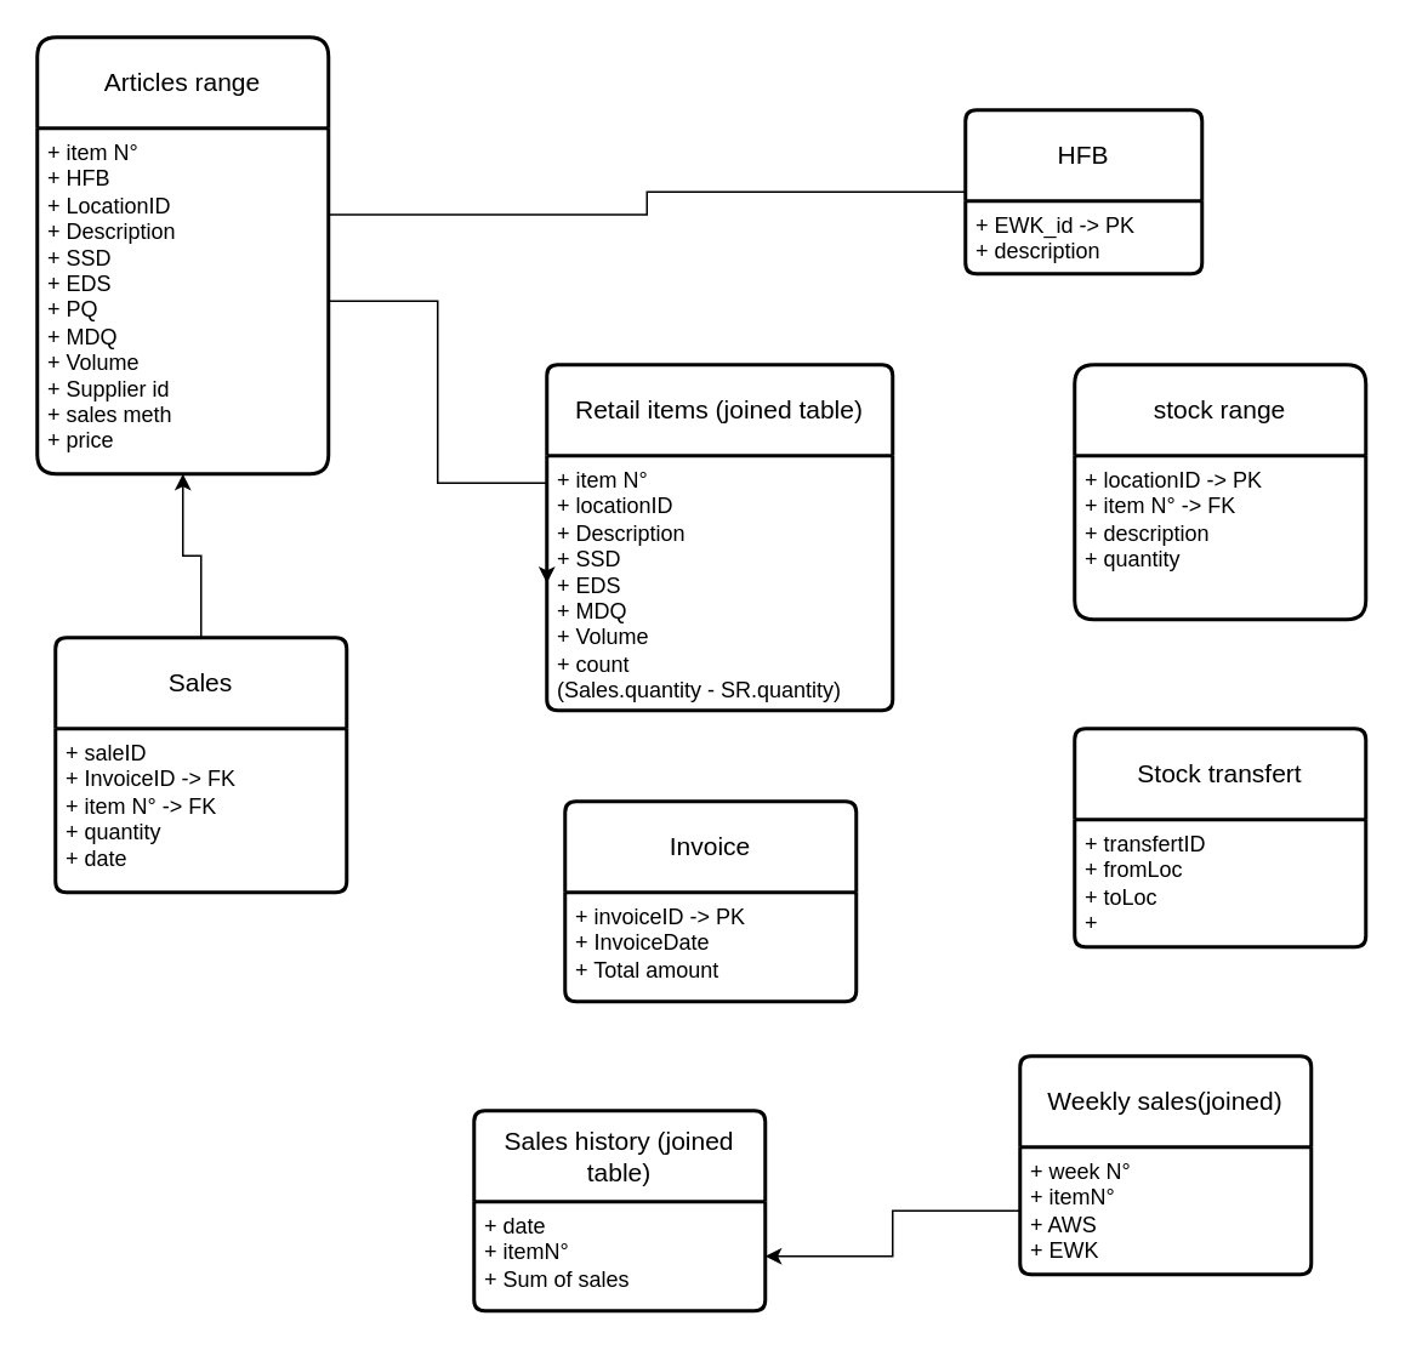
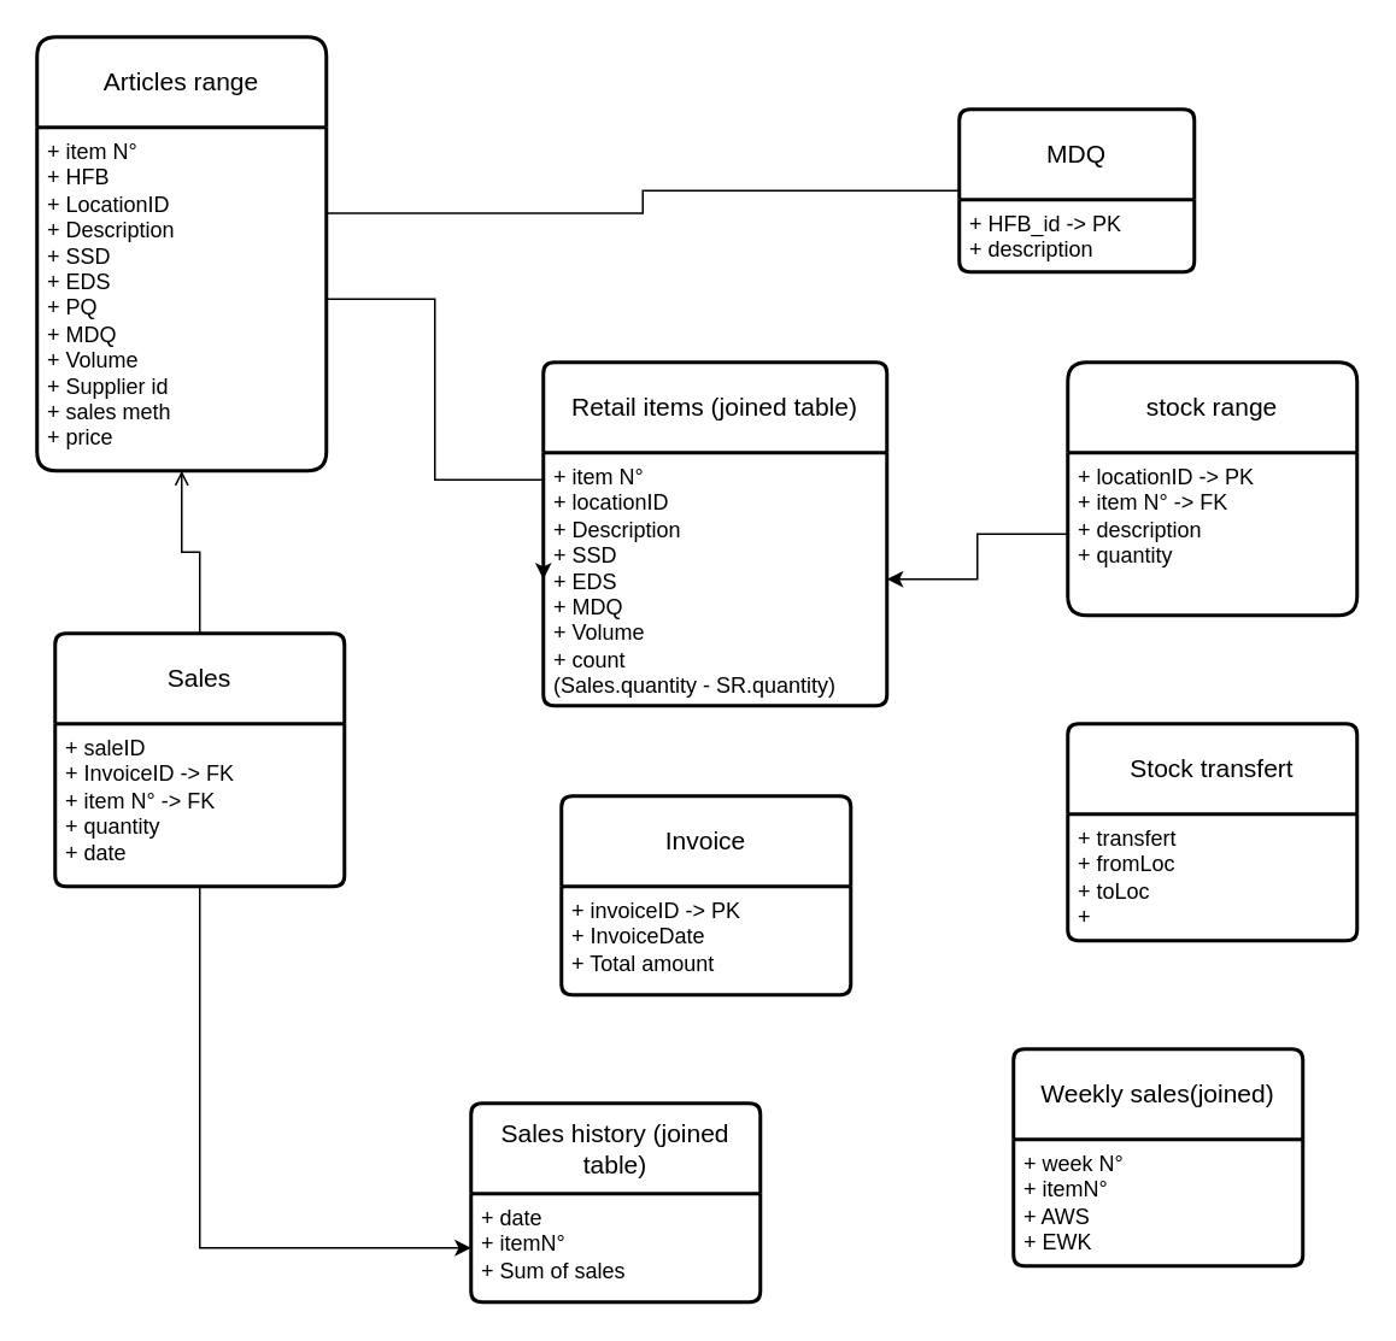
  <mxCell id="0" />
  <mxCell id="1" parent="0" />
  <mxCell id="2" value="Articles range" style="swimlane;childLayout=stackLayout;horizontal=1;startSize=50;horizontalStack=0;rounded=1;fontSize=14;fontStyle=0;strokeWidth=2;resizeParent=0;resizeLast=1;shadow=0;dashed=0;align=center;arcSize=7;whiteSpace=wrap;html=1;" parent="1" vertex="1"><mxGeometry x="20" y="20" width="160" height="240" as="geometry" /></mxCell>
  <mxCell id="3" value="+ item N°&lt;div&gt;+ HFB&lt;/div&gt;&lt;div&gt;+ LocationID&lt;/div&gt;&lt;div&gt;+ Description&lt;/div&gt;&lt;div&gt;+ SSD&lt;/div&gt;&lt;div&gt;+ EDS&lt;/div&gt;&lt;div&gt;+ PQ&lt;/div&gt;&lt;div&gt;+ MDQ&lt;/div&gt;&lt;div&gt;+ Volume&lt;/div&gt;&lt;div&gt;+ Supplier id&lt;/div&gt;&lt;div&gt;+ sales meth&lt;br&gt;&lt;/div&gt;&lt;div&gt;+ price&lt;/div&gt;" style="align=left;strokeColor=none;fillColor=none;spacingLeft=4;fontSize=12;verticalAlign=top;resizable=0;rotatable=0;part=1;html=1;shadow=0;" parent="2" vertex="1"><mxGeometry y="50" width="160" height="190" as="geometry" /></mxCell>
  <mxCell id="4" value="stock range" style="swimlane;childLayout=stackLayout;horizontal=1;startSize=50;horizontalStack=0;rounded=1;fontSize=14;fontStyle=0;strokeWidth=2;resizeParent=0;resizeLast=1;shadow=0;dashed=0;align=center;arcSize=7;whiteSpace=wrap;html=1;" parent="1" vertex="1"><mxGeometry x="590" y="200" width="160" height="140" as="geometry" /></mxCell>
  <mxCell id="5" value="+ locationID -&amp;gt; PK&lt;div&gt;+ item N° -&amp;gt; FK&lt;br&gt;&lt;div&gt;+ description&lt;/div&gt;&lt;/div&gt;&lt;div&gt;+ quantity&lt;/div&gt;" style="align=left;strokeColor=none;fillColor=none;spacingLeft=4;fontSize=12;verticalAlign=top;resizable=0;rotatable=0;part=1;html=1;shadow=0;" parent="4" vertex="1"><mxGeometry y="50" width="160" height="90" as="geometry" /></mxCell>
- <mxCell id="6" value="HFB" style="swimlane;childLayout=stackLayout;horizontal=1;startSize=50;horizontalStack=0;rounded=1;fontSize=14;fontStyle=0;strokeWidth=2;resizeParent=0;resizeLast=1;shadow=0;dashed=0;align=center;arcSize=4;whiteSpace=wrap;html=1;" parent="1" vertex="1"><mxGeometry x="530" y="60" width="130" height="90" as="geometry" /></mxCell>
- <mxCell id="7" value="+ EWK_id -&amp;gt; PK&lt;div&gt;+ description&lt;/div&gt;" style="align=left;strokeColor=none;fillColor=none;spacingLeft=4;fontSize=12;verticalAlign=top;resizable=0;rotatable=0;part=1;html=1;shadow=0;" parent="6" vertex="1"><mxGeometry y="50" width="130" height="40" as="geometry" /></mxCell>
- <mxCell id="8" style="edgeStyle=orthogonalEdgeStyle;rounded=0;orthogonalLoop=1;jettySize=auto;html=1;exitX=0.5;exitY=0;exitDx=0;exitDy=0;entryX=0.5;entryY=1;entryDx=0;entryDy=0;" parent="1" source="9" target="3" edge="1"><mxGeometry relative="1" as="geometry"><mxPoint x="100" y="270" as="targetPoint" /></mxGeometry></mxCell>
+ <mxCell id="6" value="MDQ" style="swimlane;childLayout=stackLayout;horizontal=1;startSize=50;horizontalStack=0;rounded=1;fontSize=14;fontStyle=0;strokeWidth=2;resizeParent=0;resizeLast=1;shadow=0;dashed=0;align=center;arcSize=4;whiteSpace=wrap;html=1;" parent="1" vertex="1"><mxGeometry x="530" y="60" width="130" height="90" as="geometry" /></mxCell>
+ <mxCell id="7" value="+ HFB_id -&amp;gt; PK&lt;div&gt;+ description&lt;/div&gt;" style="align=left;strokeColor=none;fillColor=none;spacingLeft=4;fontSize=12;verticalAlign=top;resizable=0;rotatable=0;part=1;html=1;shadow=0;" parent="6" vertex="1"><mxGeometry y="50" width="130" height="40" as="geometry" /></mxCell>
+ <mxCell id="8" style="edgeStyle=orthogonalEdgeStyle;rounded=0;orthogonalLoop=1;jettySize=auto;html=1;exitX=0.5;exitY=0;exitDx=0;exitDy=0;entryX=0.5;entryY=1;entryDx=0;entryDy=0;endArrow=open;" parent="1" source="9" target="3" edge="1"><mxGeometry relative="1" as="geometry"><mxPoint x="100" y="270" as="targetPoint" /></mxGeometry></mxCell>
  <mxCell id="9" value="Sales" style="swimlane;childLayout=stackLayout;horizontal=1;startSize=50;horizontalStack=0;rounded=1;fontSize=14;fontStyle=0;strokeWidth=2;resizeParent=0;resizeLast=1;shadow=0;dashed=0;align=center;arcSize=4;whiteSpace=wrap;html=1;" parent="1" vertex="1"><mxGeometry x="30" y="350" width="160" height="140" as="geometry"><mxRectangle x="40" y="355" width="80" height="50" as="alternateBounds" /></mxGeometry></mxCell>
  <mxCell id="10" value="+ saleID&lt;div&gt;+ InvoiceID -&amp;gt; FK&lt;/div&gt;&lt;div&gt;+ item N° -&amp;gt; FK&lt;/div&gt;&lt;div&gt;+ quantity&lt;/div&gt;&lt;div&gt;+ date&lt;/div&gt;" style="align=left;strokeColor=none;fillColor=none;spacingLeft=4;fontSize=12;verticalAlign=top;resizable=0;rotatable=0;part=1;html=1;shadow=0;" parent="9" vertex="1"><mxGeometry y="50" width="160" height="90" as="geometry" /></mxCell>
  <mxCell id="11" value="Invoice" style="swimlane;childLayout=stackLayout;horizontal=1;startSize=50;horizontalStack=0;rounded=1;fontSize=14;fontStyle=0;strokeWidth=2;resizeParent=0;resizeLast=1;shadow=0;dashed=0;align=center;arcSize=4;whiteSpace=wrap;html=1;" parent="1" vertex="1"><mxGeometry x="310" y="440" width="160" height="110" as="geometry"><mxRectangle x="480" y="355" width="80" height="50" as="alternateBounds" /></mxGeometry></mxCell>
  <mxCell id="12" value="&lt;div&gt;+ invoiceID -&amp;gt; PK&lt;/div&gt;&lt;div&gt;+ InvoiceDate&lt;/div&gt;&lt;div&gt;+ Total amount&lt;/div&gt;" style="align=left;strokeColor=none;fillColor=none;spacingLeft=4;fontSize=12;verticalAlign=top;resizable=0;rotatable=0;part=1;html=1;shadow=0;" parent="11" vertex="1"><mxGeometry y="50" width="160" height="60" as="geometry" /></mxCell>
  <mxCell id="13" value="Retail items (joined table)" style="swimlane;childLayout=stackLayout;horizontal=1;startSize=50;horizontalStack=0;rounded=1;fontSize=14;fontStyle=0;strokeWidth=2;resizeParent=0;resizeLast=1;shadow=0;dashed=0;align=center;arcSize=4;whiteSpace=wrap;html=1;direction=east;" parent="1" vertex="1"><mxGeometry x="300" y="200" width="190" height="190" as="geometry" /></mxCell>
  <mxCell id="14" value="+ item N°&lt;br&gt;+ locationID&lt;div&gt;+ Description&lt;/div&gt;&lt;div&gt;+ SSD&lt;/div&gt;&lt;div&gt;+ EDS&lt;/div&gt;&lt;div&gt;+&amp;nbsp;&lt;span style=&quot;background-color: initial;&quot;&gt;MDQ&lt;/span&gt;&lt;div&gt;+ Volume&lt;/div&gt;&lt;div&gt;+ count&amp;nbsp;&lt;/div&gt;&lt;div&gt;(Sales.quantity - SR.quantity)&amp;nbsp;&lt;/div&gt;&lt;/div&gt;" style="align=left;strokeColor=none;fillColor=none;spacingLeft=4;fontSize=12;verticalAlign=top;resizable=0;rotatable=0;part=1;html=1;" parent="13" vertex="1"><mxGeometry y="50" width="190" height="140" as="geometry" /></mxCell>
  <mxCell id="15" style="edgeStyle=orthogonalEdgeStyle;rounded=0;orthogonalLoop=1;jettySize=auto;html=1;exitX=1;exitY=0.5;exitDx=0;exitDy=0;entryX=0;entryY=0.5;entryDx=0;entryDy=0;" parent="1" source="3" target="14" edge="1"><mxGeometry relative="1" as="geometry"><Array as="points"><mxPoint x="240" y="165" /><mxPoint x="240" y="265" /></Array></mxGeometry></mxCell>
  <mxCell id="16" style="edgeStyle=orthogonalEdgeStyle;rounded=0;orthogonalLoop=1;jettySize=auto;html=1;exitX=1;exitY=0.25;exitDx=0;exitDy=0;entryX=0;entryY=0.5;entryDx=0;entryDy=0;endArrow=none;" parent="1" source="3" target="6" edge="1"><mxGeometry relative="1" as="geometry" /></mxCell>
+ <mxCell id="17" style="edgeStyle=orthogonalEdgeStyle;rounded=0;orthogonalLoop=1;jettySize=auto;html=1;exitX=0;exitY=0.5;exitDx=0;exitDy=0;entryX=1;entryY=0.5;entryDx=0;entryDy=0;" parent="1" source="5" target="14" edge="1"><mxGeometry relative="1" as="geometry" /></mxCell>
  <mxCell id="18" value="Stock transfert" style="swimlane;childLayout=stackLayout;horizontal=1;startSize=50;horizontalStack=0;rounded=1;fontSize=14;fontStyle=0;strokeWidth=2;resizeParent=0;resizeLast=1;shadow=0;dashed=0;align=center;arcSize=4;whiteSpace=wrap;html=1;" parent="1" vertex="1"><mxGeometry x="590" y="400" width="160" height="120" as="geometry" /></mxCell>
- <mxCell id="19" value="+ transfertID&lt;div&gt;+ fromLoc&lt;/div&gt;&lt;div&gt;+ toLoc&lt;/div&gt;&lt;div&gt;+&lt;/div&gt;" style="align=left;strokeColor=none;fillColor=none;spacingLeft=4;fontSize=12;verticalAlign=top;resizable=0;rotatable=0;part=1;html=1;" parent="18" vertex="1"><mxGeometry y="50" width="160" height="70" as="geometry" /></mxCell>
+ <mxCell id="19" value="+ transfert&lt;div&gt;+ fromLoc&lt;/div&gt;&lt;div&gt;+ toLoc&lt;/div&gt;&lt;div&gt;+&lt;/div&gt;" style="align=left;strokeColor=none;fillColor=none;spacingLeft=4;fontSize=12;verticalAlign=top;resizable=0;rotatable=0;part=1;html=1;" parent="18" vertex="1"><mxGeometry y="50" width="160" height="70" as="geometry" /></mxCell>
  <mxCell id="20" value="Sales history (joined table)" style="swimlane;childLayout=stackLayout;horizontal=1;startSize=50;horizontalStack=0;rounded=1;fontSize=14;fontStyle=0;strokeWidth=2;resizeParent=0;resizeLast=1;shadow=0;dashed=0;align=center;arcSize=4;whiteSpace=wrap;html=1;" parent="1" vertex="1"><mxGeometry x="260" y="610" width="160" height="110" as="geometry"><mxRectangle x="40" y="355" width="80" height="50" as="alternateBounds" /></mxGeometry></mxCell>
  <mxCell id="21" value="+ date&lt;div&gt;+ itemN°&lt;/div&gt;&lt;div&gt;+ Sum of sales&lt;/div&gt;" style="align=left;strokeColor=none;fillColor=none;spacingLeft=4;fontSize=12;verticalAlign=top;resizable=0;rotatable=0;part=1;html=1;shadow=0;" parent="20" vertex="1"><mxGeometry y="50" width="160" height="60" as="geometry" /></mxCell>
+ <mxCell id="22" style="edgeStyle=orthogonalEdgeStyle;rounded=0;orthogonalLoop=1;jettySize=auto;html=1;exitX=0.5;exitY=1;exitDx=0;exitDy=0;entryX=0;entryY=0.5;entryDx=0;entryDy=0;" parent="1" source="10" target="21" edge="1"><mxGeometry relative="1" as="geometry" /></mxCell>
  <mxCell id="23" value="Weekly sales(joined)" style="swimlane;childLayout=stackLayout;horizontal=1;startSize=50;horizontalStack=0;rounded=1;fontSize=14;fontStyle=0;strokeWidth=2;resizeParent=0;resizeLast=1;shadow=0;dashed=0;align=center;arcSize=4;whiteSpace=wrap;html=1;" parent="1" vertex="1"><mxGeometry x="560" y="580" width="160" height="120" as="geometry"><mxRectangle x="40" y="355" width="80" height="50" as="alternateBounds" /></mxGeometry></mxCell>
  <mxCell id="24" value="+ week N°&lt;div&gt;+ itemN°&lt;/div&gt;&lt;div&gt;+ AWS&lt;/div&gt;&lt;div&gt;+ EWK&lt;/div&gt;" style="align=left;strokeColor=none;fillColor=none;spacingLeft=4;fontSize=12;verticalAlign=top;resizable=0;rotatable=0;part=1;html=1;shadow=0;" parent="23" vertex="1"><mxGeometry y="50" width="160" height="70" as="geometry" /></mxCell>
- <mxCell id="25" style="edgeStyle=orthogonalEdgeStyle;rounded=0;orthogonalLoop=1;jettySize=auto;html=1;exitX=0;exitY=0.5;exitDx=0;exitDy=0;entryX=1;entryY=0.5;entryDx=0;entryDy=0;" parent="1" source="24" target="21" edge="1"><mxGeometry relative="1" as="geometry" /></mxCell>
